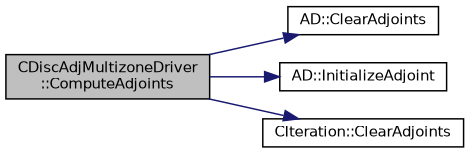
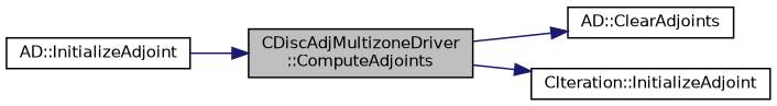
  digraph {
    rankdir=LR
    node [color=black fillcolor=white fontname=Helvetica fontsize=10 shape=record style=filled]
    edge [color=midnightblue fontname=Helvetica fontsize=10 labelfontname=Helvetica labelfontsize=10 style=solid]
    n1 [fillcolor=grey75 fontcolor=black height=0.2 label="CDiscAdjMultizoneDriver\l::ComputeAdjoints" width=0.4]
    n2 [height=0.2 label="AD::ClearAdjoints" width=0.4]
    n3 [height=0.2 label="AD::InitializeAdjoint" width=0.4]
-   n4 [height=0.2 label="CIteration::ClearAdjoints" width=0.4]
+   n4 [height=0.2 label="CIteration::InitializeAdjoint" width=0.4]
    n1 -> n2
-   n1 -> n3
+   n3 -> n1
    n1 -> n4
  }
